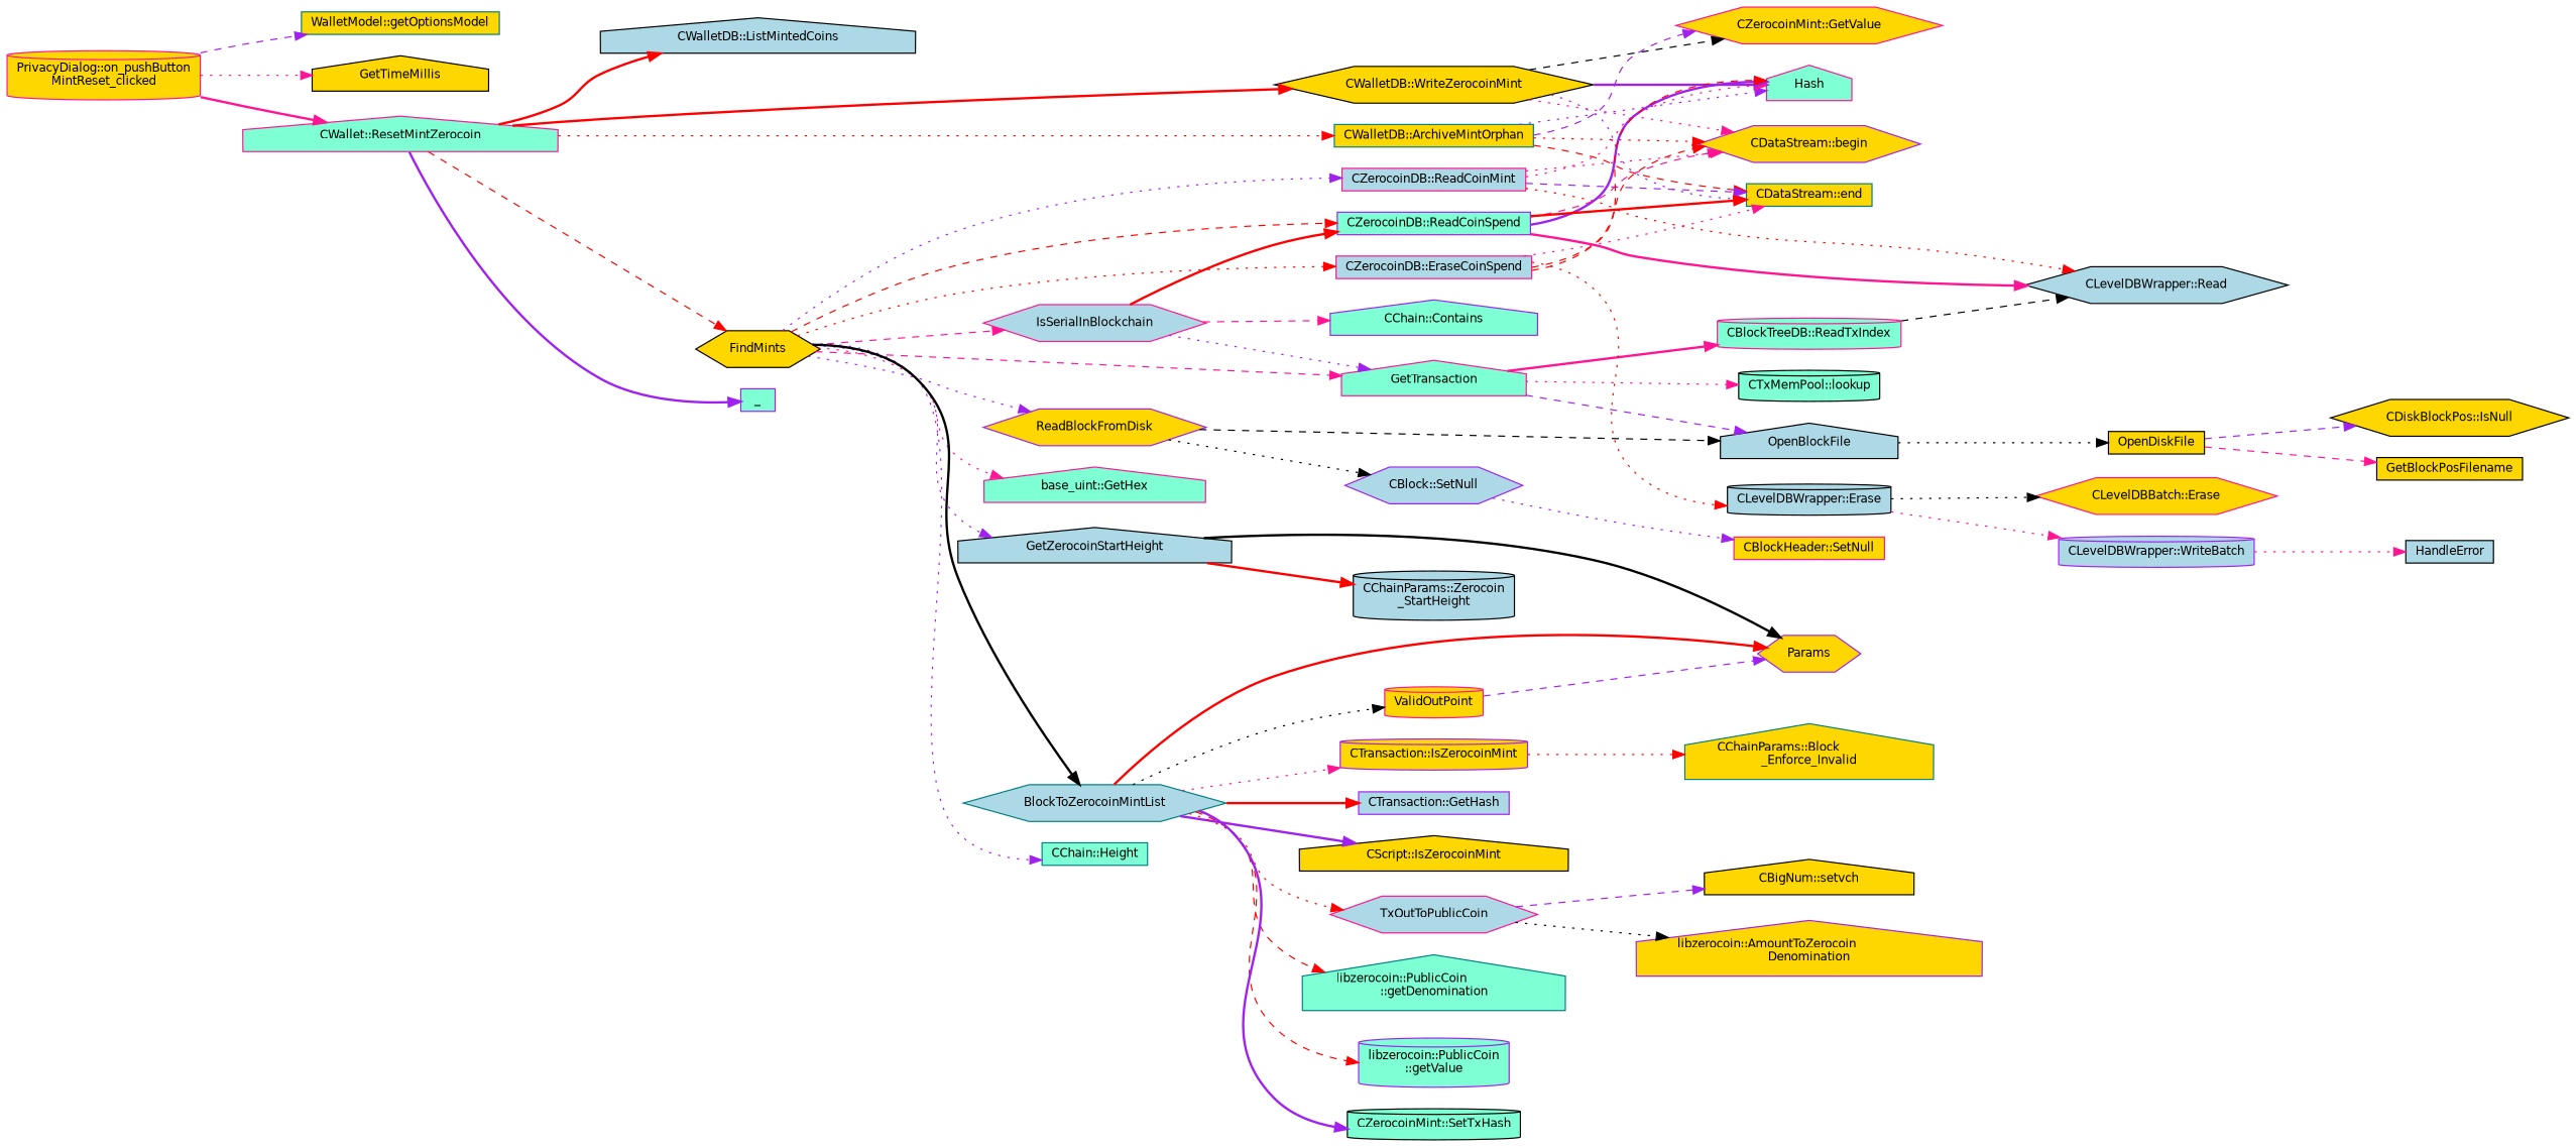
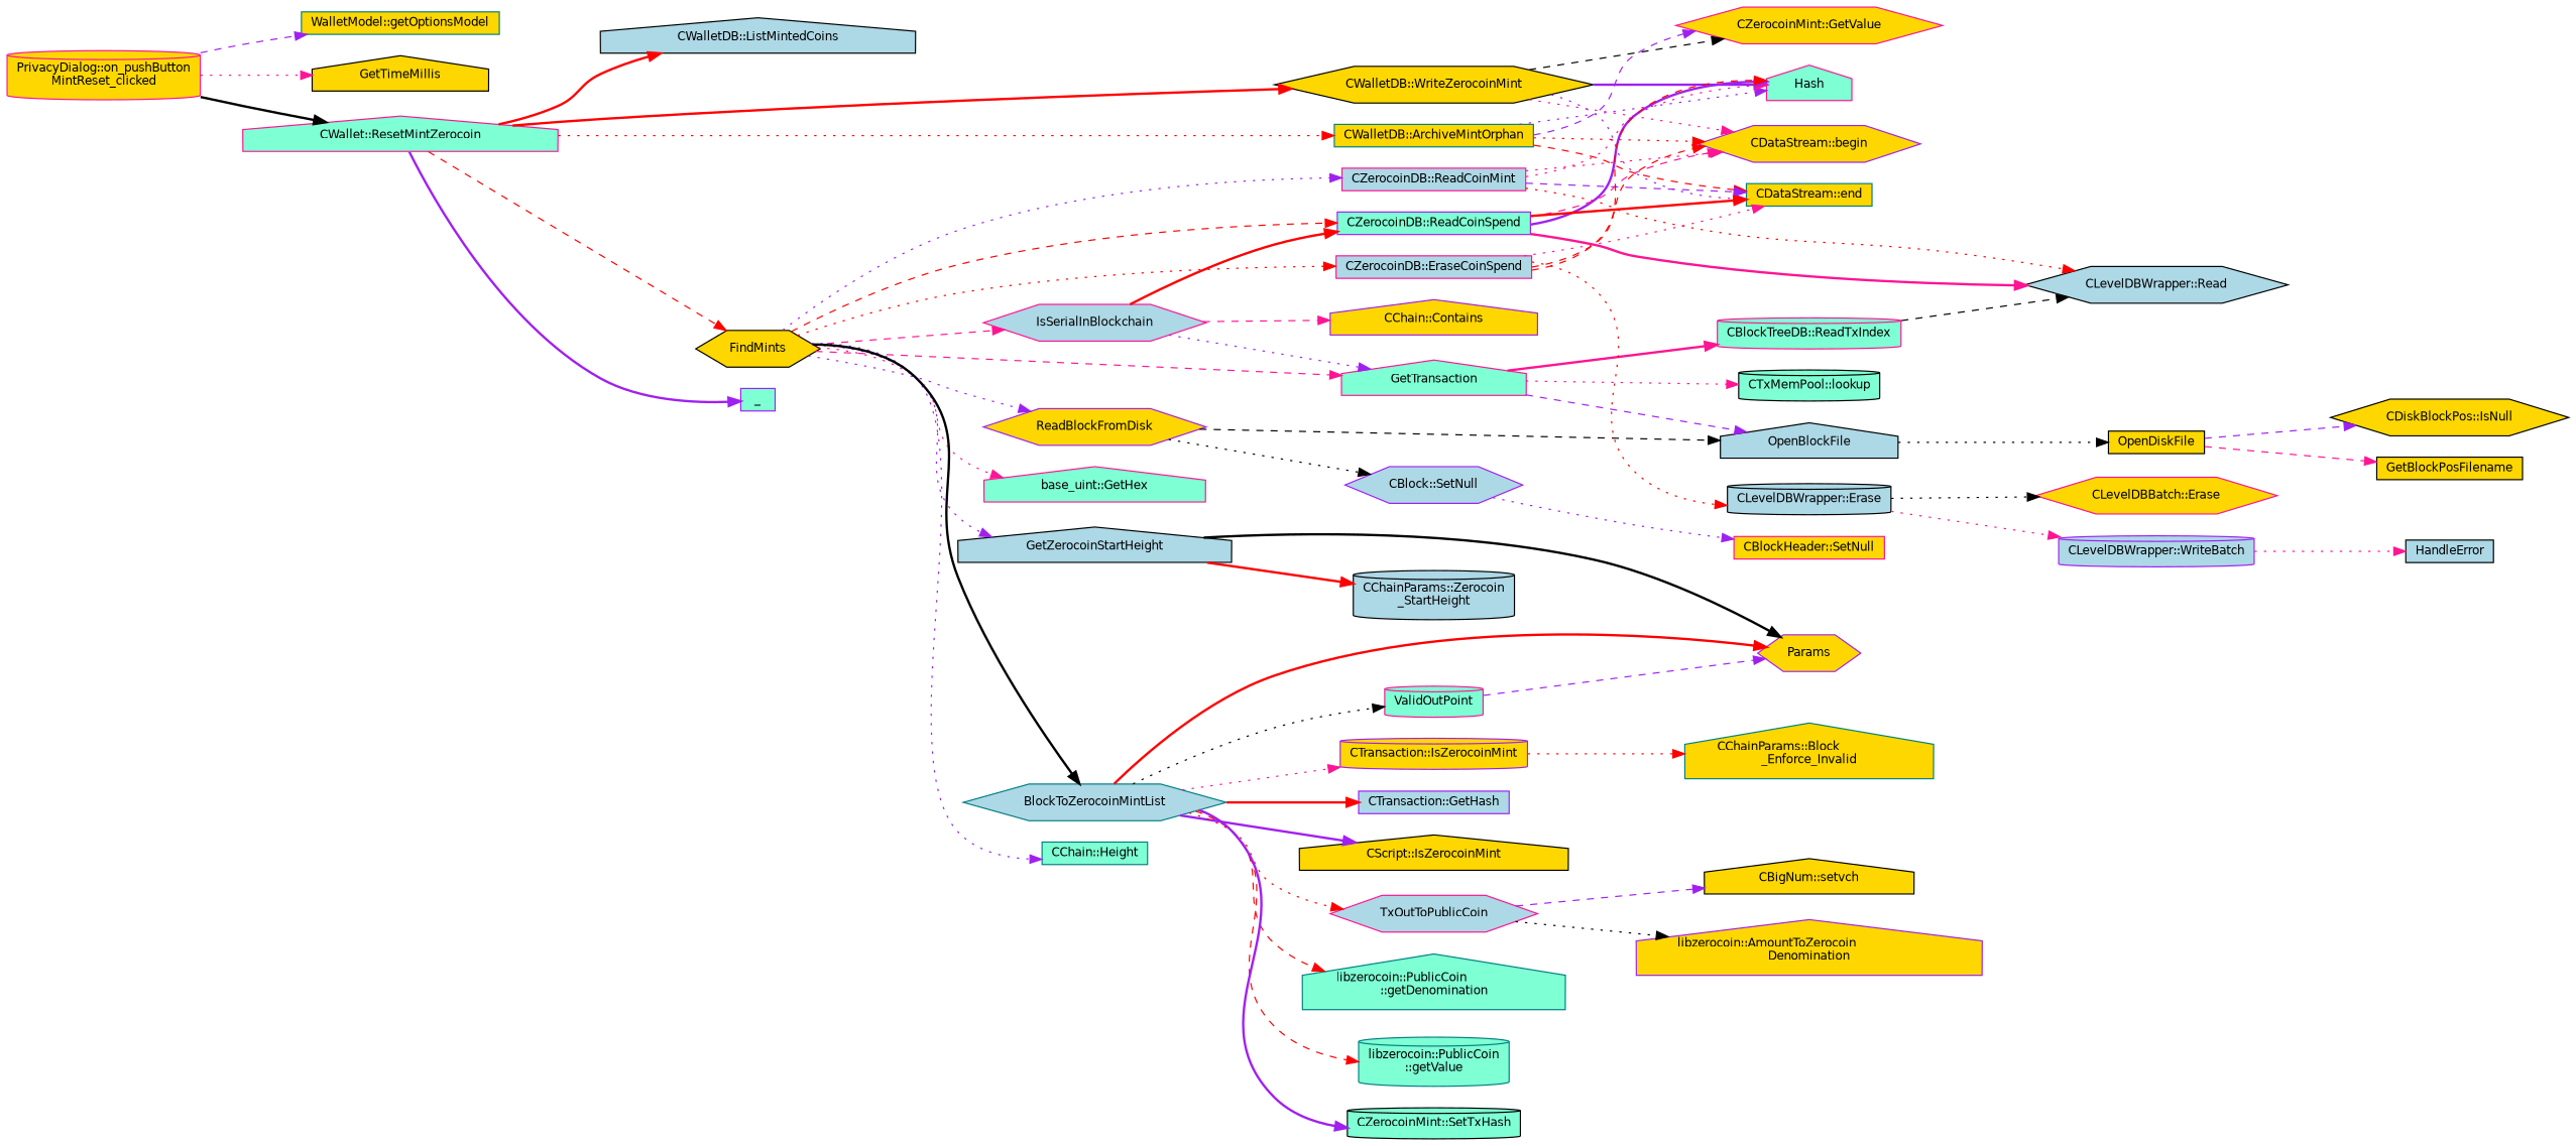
  digraph {
    rankdir=LR
    node [color=black fillcolor=gold fontname=Helvetica fontsize=10 shape=house style=filled]
    edge [color=red fontname=Helvetica fontsize=10 labelfontname=Helvetica labelfontsize=10 style=dotted]
    n1 [color=deeppink fontcolor=black height=0.2 label="PrivacyDialog::on_pushButton\lMintReset_clicked" shape=cylinder width=0.4]
    n2 [color=teal height=0.2 label="WalletModel::getOptionsModel" shape=box width=0.4]
    n3 [height=0.2 label=GetTimeMillis width=0.4]
    n4 [color=deeppink fillcolor=aquamarine height=0.2 label="CWallet::ResetMintZerocoin" width=0.4]
    n5 [fillcolor=lightblue height=0.2 label="CWalletDB::ListMintedCoins" width=0.4]
    n6 [height=0.2 label=FindMints shape=hexagon width=0.4]
    n7 [height=0.2 label="CWalletDB::WriteZerocoinMint" shape=hexagon width=0.4]
    n8 [color=teal height=0.2 label="CWalletDB::ArchiveMintOrphan" shape=box width=0.4]
    n9 [color=purple fillcolor=aquamarine height=0.2 label=_ shape=box width=0.4]
    n10 [color=deeppink fillcolor=lightblue height=0.2 label="CZerocoinDB::ReadCoinMint" shape=box width=0.4]
    n11 [color=deeppink fillcolor=aquamarine height=0.2 label=GetTransaction width=0.4]
    n12 [color=deeppink fillcolor=aquamarine height=0.2 label="base_uint::GetHex" width=0.4]
    n13 [color=purple fillcolor=aquamarine height=0.2 label="CZerocoinDB::ReadCoinSpend" shape=box width=0.4]
    n14 [color=deeppink fillcolor=lightblue height=0.2 label="CZerocoinDB::EraseCoinSpend" shape=box width=0.4]
    n15 [color=deeppink fillcolor=lightblue height=0.2 label=IsSerialInBlockchain shape=hexagon width=0.4]
    n16 [fillcolor=lightblue height=0.2 label=GetZerocoinStartHeight width=0.4]
    n17 [color=teal fillcolor=aquamarine height=0.2 label="CChain::Height" shape=box width=0.4]
    n18 [color=purple height=0.2 label=ReadBlockFromDisk shape=hexagon width=0.4]
    n19 [color=teal fillcolor=lightblue height=0.2 label=BlockToZerocoinMintList shape=hexagon width=0.4]
    n20 [color=deeppink fillcolor=aquamarine height=0.2 label=Hash width=0.4]
    n21 [color=purple height=0.2 label="CDataStream::begin" shape=hexagon width=0.4]
    n22 [color=teal height=0.2 label="CDataStream::end" shape=box width=0.4]
    n23 [color=deeppink height=0.2 label="CZerocoinMint::GetValue" shape=hexagon width=0.4]
    n24 [fillcolor=lightblue height=0.2 label="CLevelDBWrapper::Read" shape=hexagon width=0.4]
    n25 [fillcolor=aquamarine height=0.2 label="CTxMemPool::lookup" shape=cylinder width=0.4]
    n26 [color=deeppink fillcolor=aquamarine height=0.2 label="CBlockTreeDB::ReadTxIndex" shape=cylinder width=0.4]
    n27 [fillcolor=lightblue height=0.2 label=OpenBlockFile width=0.4]
    n28 [fillcolor=lightblue height=0.2 label="CLevelDBWrapper::Erase" shape=cylinder width=0.4]
-   n29 [color=purple fillcolor=aquamarine height=0.2 label="CChain::Contains" width=0.4]
+   n29 [color=purple height=0.2 label="CChain::Contains" width=0.4]
    n30 [color=purple height=0.2 label=Params shape=hexagon width=0.4]
    n31 [fillcolor=lightblue height=0.2 label="CChainParams::Zerocoin\l_StartHeight" shape=cylinder width=0.4]
    n32 [color=purple fillcolor=lightblue height=0.2 label="CBlock::SetNull" shape=hexagon width=0.4]
    n33 [color=purple height=0.2 label="CTransaction::IsZerocoinMint" shape=cylinder width=0.4]
-   n34 [color=deeppink height=0.2 label=ValidOutPoint shape=cylinder width=0.4]
+   n34 [color=deeppink fillcolor=aquamarine height=0.2 label=ValidOutPoint shape=cylinder width=0.4]
    n35 [color=purple fillcolor=lightblue height=0.2 label="CTransaction::GetHash" shape=box width=0.4]
    n36 [height=0.2 label="CScript::IsZerocoinMint" width=0.4]
    n37 [color=deeppink fillcolor=lightblue height=0.2 label=TxOutToPublicCoin shape=hexagon width=0.4]
    n38 [color=teal fillcolor=aquamarine height=0.2 label="libzerocoin::PublicCoin\l::getDenomination" width=0.4]
-   n39 [color=purple fillcolor=aquamarine height=0.2 label="libzerocoin::PublicCoin\l::getValue" shape=cylinder width=0.4]
+   n39 [color=teal fillcolor=aquamarine height=0.2 label="libzerocoin::PublicCoin\l::getValue" shape=cylinder width=0.4]
    n40 [fillcolor=aquamarine height=0.2 label="CZerocoinMint::SetTxHash" shape=cylinder width=0.4]
    n41 [height=0.2 label=OpenDiskFile shape=box width=0.4]
    n42 [height=0.2 label="CDiskBlockPos::IsNull" shape=hexagon width=0.4]
    n43 [height=0.2 label=GetBlockPosFilename shape=box width=0.4]
    n44 [color=deeppink height=0.2 label="CLevelDBBatch::Erase" shape=hexagon width=0.4]
    n45 [color=purple fillcolor=lightblue height=0.2 label="CLevelDBWrapper::WriteBatch" shape=cylinder width=0.4]
    n46 [fillcolor=lightblue height=0.2 label=HandleError shape=box width=0.4]
    n47 [color=deeppink height=0.2 label="CBlockHeader::SetNull" shape=box width=0.4]
    n48 [color=teal height=0.2 label="CChainParams::Block\l_Enforce_Invalid" width=0.4]
    n49 [height=0.2 label="CBigNum::setvch" width=0.4]
    n50 [color=purple height=0.2 label="libzerocoin::AmountToZerocoin\lDenomination" width=0.4]
    n1 -> n2 [color=purple style=dashed]
    n1 -> n3 [color=deeppink]
-   n1 -> n4 [color=deeppink style=bold]
+   n1 -> n4 [color=black style=bold]
    n4 -> n5 [style=bold]
    n4 -> n6 [style=dashed]
    n4 -> n7 [style=bold]
    n4 -> n8
    n4 -> n9 [color=purple style=bold]
    n6 -> n10 [color=purple]
    n6 -> n11 [color=deeppink style=dashed]
    n6 -> n12 [color=deeppink]
    n6 -> n13 [style=dashed]
    n6 -> n14
    n6 -> n15 [color=deeppink style=dashed]
    n6 -> n16 [color=purple]
    n6 -> n17 [color=purple]
    n6 -> n18 [color=purple]
    n6 -> n19 [color=black style=bold]
    n7 -> n20 [color=purple style=bold]
    n7 -> n21 [color=deeppink]
    n7 -> n22 [color=purple]
    n7 -> n23 [color=black style=dashed]
    n8 -> n20 [color=purple]
    n8 -> n21
    n8 -> n22 [style=dashed]
    n8 -> n23 [color=purple style=dashed]
    n10 -> n20 [color=deeppink]
    n10 -> n21 [color=deeppink]
    n10 -> n22 [color=purple style=dashed]
    n10 -> n24
    n11 -> n25 [color=deeppink]
    n11 -> n26 [color=deeppink style=bold]
    n11 -> n27 [color=purple style=dashed]
    n13 -> n20 [color=purple style=bold]
    n13 -> n21 [color=deeppink style=dashed]
    n13 -> n22 [style=bold]
    n13 -> n24 [color=deeppink style=bold]
    n14 -> n20 [style=dashed]
    n14 -> n21 [style=dashed]
    n14 -> n22 [color=deeppink]
    n14 -> n28
    n15 -> n11 [color=purple]
    n15 -> n13 [style=bold]
    n15 -> n29 [color=deeppink style=dashed]
    n16 -> n30 [color=black style=bold]
    n16 -> n31 [style=bold]
    n18 -> n27 [color=black style=dashed]
    n18 -> n32 [color=black]
    n19 -> n30 [style=bold]
    n19 -> n33 [color=deeppink]
    n19 -> n34 [color=black]
    n19 -> n35 [style=bold]
    n19 -> n36 [color=purple style=bold]
    n19 -> n37
    n19 -> n38 [style=dashed]
    n19 -> n39 [style=dashed]
    n19 -> n40 [color=purple style=bold]
    n26 -> n24 [color=black style=dashed]
    n27 -> n41 [color=black]
    n28 -> n44 [color=black]
    n28 -> n45 [color=deeppink]
    n32 -> n47 [color=purple]
    n33 -> n48
    n34 -> n30 [color=purple style=dashed]
    n37 -> n49 [color=purple style=dashed]
    n37 -> n50 [color=black]
    n41 -> n42 [color=purple style=dashed]
    n41 -> n43 [color=deeppink style=dashed]
    n45 -> n46 [color=deeppink]
  }
